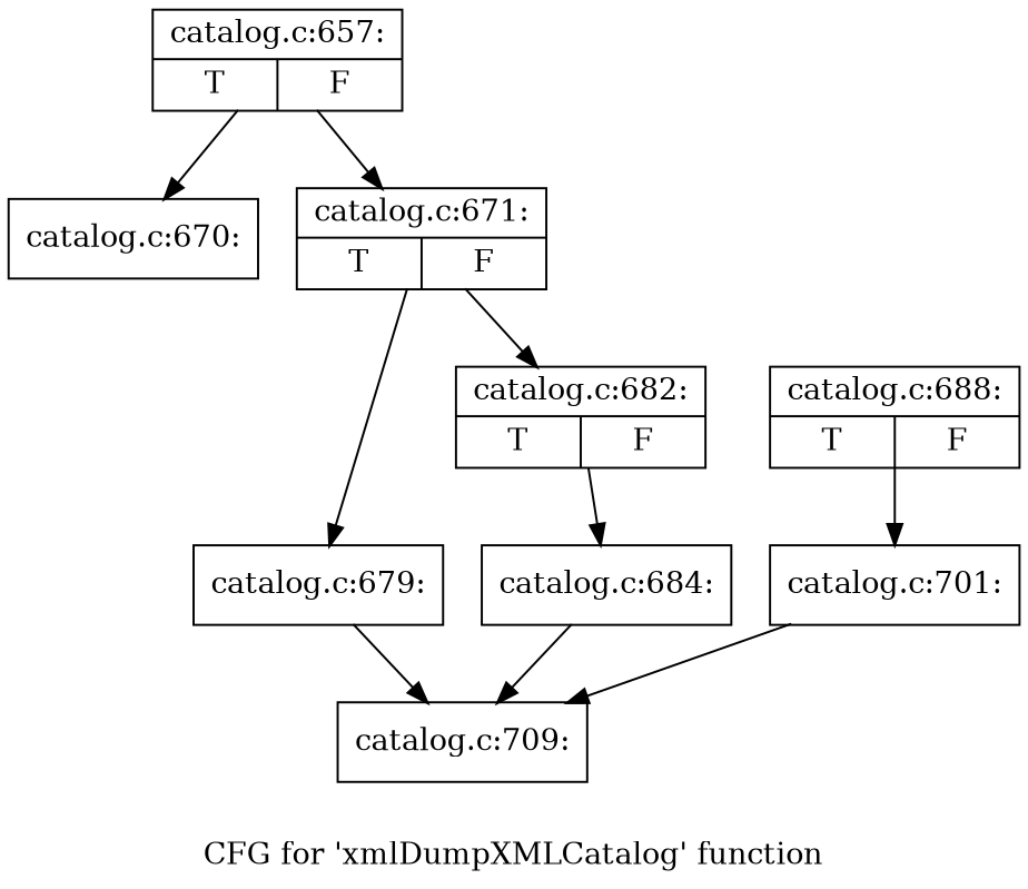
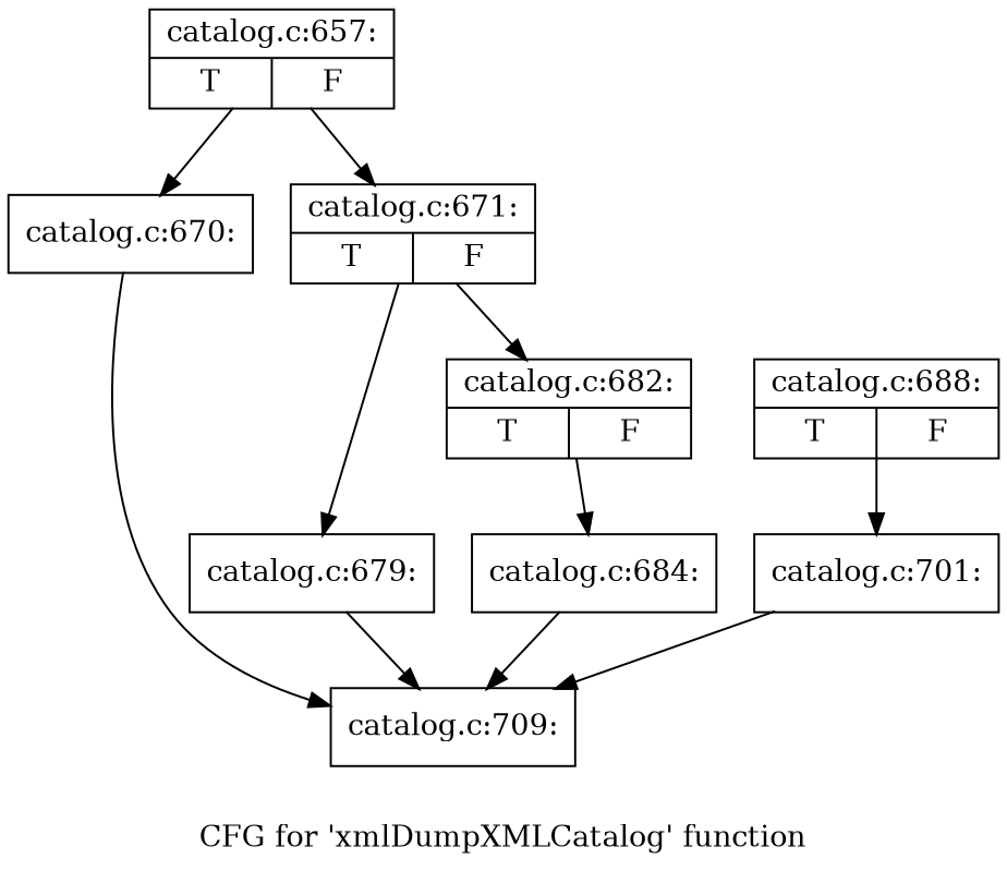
  digraph {
    label="CFG for 'xmlDumpXMLCatalog' function"
    node [shape=record]
    n1 [label="{catalog.c:657:|{<s0>T|<s1>F}}"]
    n2 [label="{catalog.c:670:}"]
    n3 [label="{catalog.c:671:|{<s0>T|<s1>F}}"]
    n4 [label="{catalog.c:709:}"]
    n5 [label="{catalog.c:679:}"]
    n6 [label="{catalog.c:682:|{<s0>T|<s1>F}}"]
    n7 [label="{catalog.c:684:}"]
    n8 [label="{catalog.c:688:|{<s0>T|<s1>F}}"]
    n9 [label="{catalog.c:701:}"]
    n1 -> n2
    n1 -> n3
+   n2 -> n4
    n3 -> n5
    n3 -> n6
    n5 -> n4
    n6 -> n7
    n7 -> n4
    n8 -> n9
    n9 -> n4
  }
